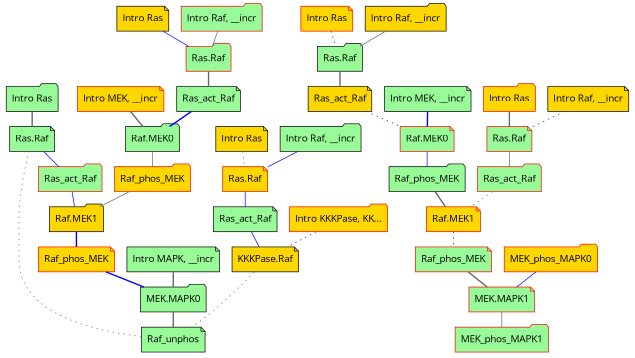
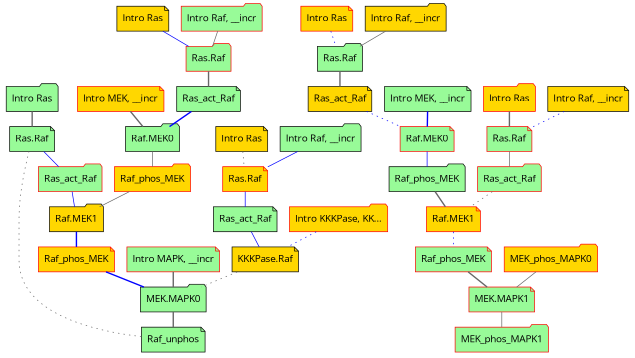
  digraph {
    fontname="Open Sans"
    rankdir=TB
    ranksep=0.30
    node [color=black fillcolor=palegreen fontname="Open Sans" shape=note style=filled]
    edge [color=gray40 dir=none fontname="Open Sans" style=solid]
    n1 [label="Intro Ras" shape=folder]
    n2 [label="Ras.Raf"]
    n3 [color=red label=Ras_act_Raf shape=folder]
    n4 [fillcolor=gold label="Intro Ras"]
    n5 [color=red label="Ras.Raf" shape=folder]
    n6 [label=Ras_act_Raf]
    n7 [fillcolor=gold label="Intro Ras"]
    n8 [color=red fillcolor=gold label="Ras.Raf"]
    n9 [label=Ras_act_Raf]
    n10 [color=red fillcolor=gold label="Intro Ras"]
    n11 [label="Ras.Raf" shape=folder]
    n12 [fillcolor=gold label=Ras_act_Raf]
    n13 [color=red fillcolor=gold label="Intro Ras" shape=folder]
    n14 [color=red label="Ras.Raf"]
    n15 [color=red label=Ras_act_Raf shape=folder]
    n16 [label="Intro Raf, __incr" shape=folder]
    n17 [fillcolor=gold label="Intro Raf, __incr" shape=folder]
    n18 [fillcolor=gold label="Intro Raf, __incr"]
    n19 [color=red label="Intro Raf, __incr" shape=folder]
    n20 [label="Intro MEK, __incr"]
    n21 [color=red label="Raf.MEK0"]
    n22 [label=Raf_phos_MEK shape=folder]
    n23 [color=red fillcolor=gold label="Intro MEK, __incr"]
    n24 [label="Raf.MEK0" shape=folder]
    n25 [color=red fillcolor=gold label=Raf_phos_MEK shape=folder]
-   n26 [label="Intro MAPK, __incr"]
+   n26 [color=red label="Intro MAPK, __incr"]
    n27 [label="MEK.MAPK0" shape=folder]
    n28 [label=Raf_unphos]
    n29 [color=red fillcolor=gold label="Intro KKKPase, KK..." shape=folder]
    n30 [fillcolor=gold label="KKKPase.Raf"]
    n31 [fillcolor=gold label="Raf.MEK1" shape=folder]
    n32 [color=red fillcolor=gold label="Raf.MEK1"]
    n33 [color=red label=Raf_phos_MEK]
    n34 [color=red fillcolor=gold label=Raf_phos_MEK]
    n35 [color=red label="MEK.MAPK1"]
    n36 [color=red fillcolor=gold label=MEK_phos_MAPK0 shape=folder]
    n37 [color=red label=MEK_phos_MAPK1 shape=folder]
    n1 -> n2 [style=bold]
    n2 -> n3 [color=blue]
    n3 -> n31 [color=blue]
    n4 -> n5 [color=blue]
    n5 -> n6 [style=bold]
    n6 -> n24 [color=blue style=bold]
    n7 -> n8 [style=dotted]
    n8 -> n9 [color=blue]
    n9 -> n30 [color=blue]
    n10 -> n11 [color=blue style=dotted]
    n11 -> n12 [style=bold]
    n12 -> n21 [color=blue style=dotted]
    n13 -> n14 [style=bold]
    n14 -> n15
    n15 -> n32 [style=dotted]
    n16 -> n8 [color=blue]
    n17 -> n11
    n18 -> n14 [color=blue style=dotted]
    n19 -> n5
    n20 -> n21 [color=blue style=bold]
    n21 -> n22 [color=blue]
    n22 -> n32 [style=bold]
    n23 -> n24 [style=bold]
    n24 -> n25
    n25 -> n31
    n26 -> n27 [style=bold]
    n27 -> n28 [style=bold]
    n28 -> n2 [style=dotted]
    n29 -> n30 [color=blue style=dotted]
-   n30 -> n28 [style=dotted]
+   n30 -> n27 [style=dotted]
    n31 -> n34 [color=blue style=bold]
    n32 -> n33 [color=blue style=dotted]
    n33 -> n35 [style=bold]
    n34 -> n27 [color=blue style=bold]
    n35 -> n37
-   n36 -> n35 [color=blue]
+   n36 -> n35
  }
